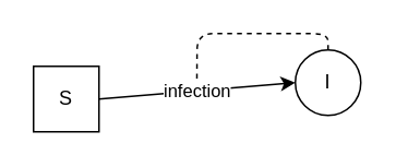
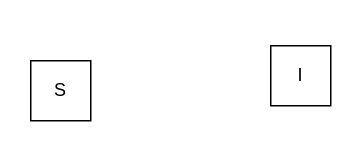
  <mxCell id="0" />
  <mxCell id="1" parent="0" />
  <mxCell id="2" value="S" style="rounded=0;whiteSpace=wrap;html=1;" parent="1" vertex="1"><mxGeometry x="20" y="40" width="40" height="40" as="geometry" /></mxCell>
- <mxCell id="3" value="I" style="ellipse;whiteSpace=wrap;html=1;" parent="1" vertex="1"><mxGeometry x="180" y="30" width="40" height="40" as="geometry" /></mxCell>
+ <mxCell id="3" value="I" style="rounded=0;whiteSpace=wrap;html=1;" parent="1" vertex="1"><mxGeometry x="180" y="30" width="40" height="40" as="geometry" /></mxCell>
  <mxCell id="4" style="edgeStyle=none;html=1;exitX=0.5;exitY=0;exitDx=0;exitDy=0;entryX=0.5;entryY=0;entryDx=0;entryDy=0;dashed=1;endArrow=none;endFill=0;jumpStyle=arc;" parent="1" source="3" target="5" edge="1"><mxGeometry relative="1" as="geometry"><Array as="points"><mxPoint x="200" y="20" /><mxPoint x="120" y="20" /></Array></mxGeometry></mxCell>
- <mxCell id="5" value="infection" style="edgeStyle=none;html=1;exitX=1;exitY=0.5;exitDx=0;exitDy=0;entryX=0;entryY=0.5;entryDx=0;entryDy=0;" parent="1" source="2" target="3" edge="1"><mxGeometry relative="1" as="geometry"><mxPoint x="90" y="50" as="targetPoint" /></mxGeometry></mxCell>
